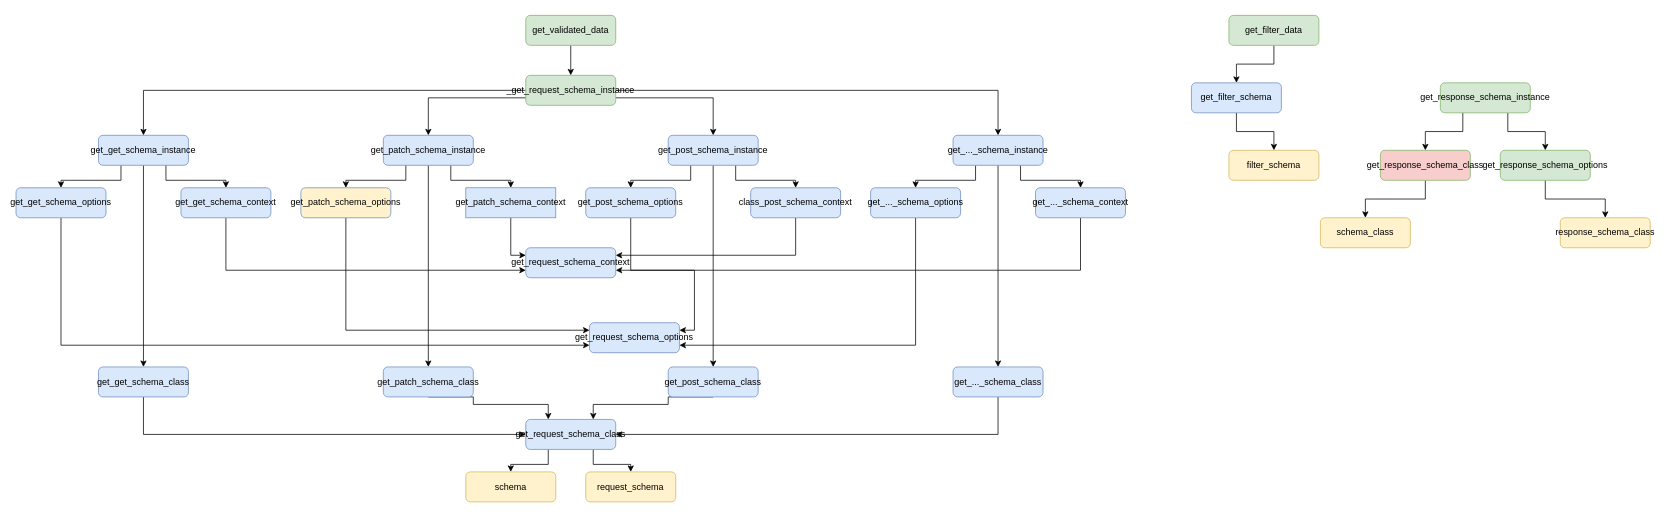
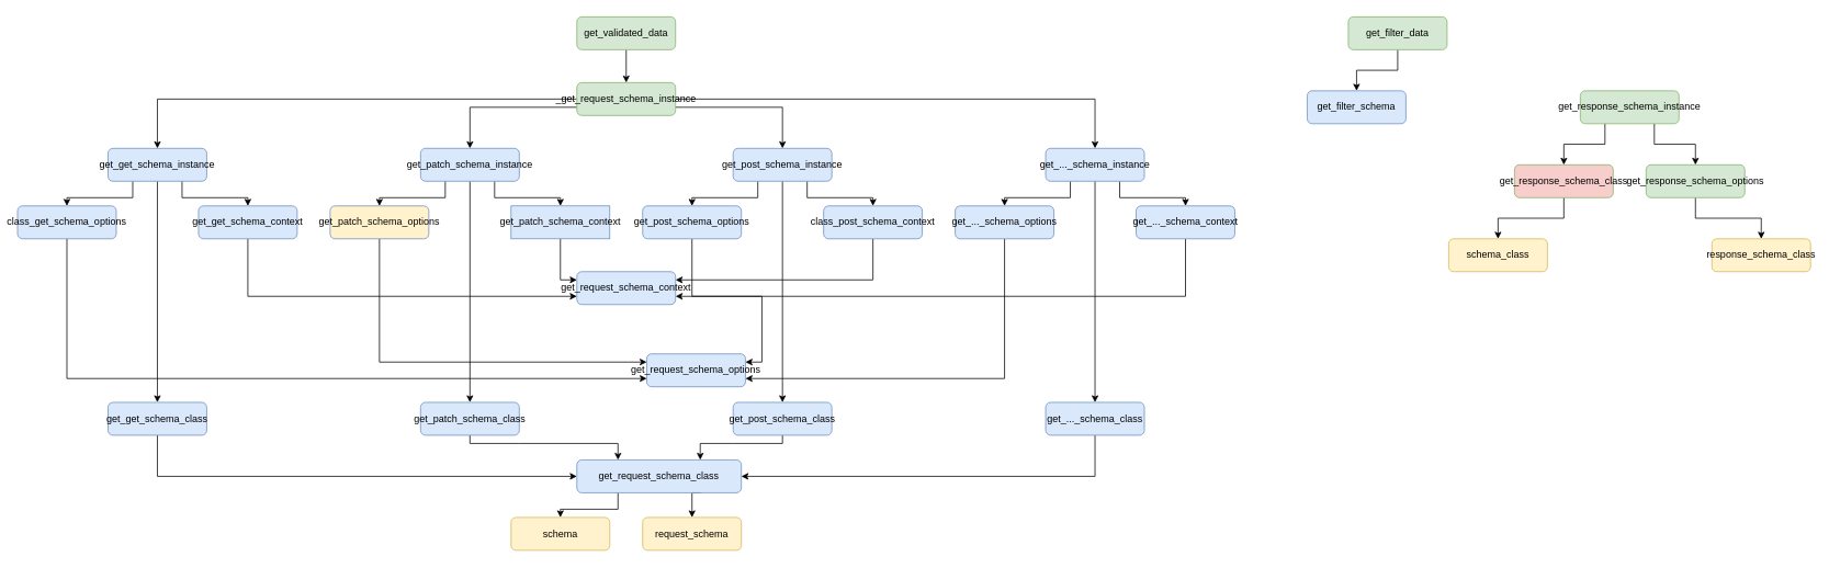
  <mxCell id="0" />
  <mxCell id="1" parent="0" />
  <mxCell id="2" value="request_schema" style="rounded=1;whiteSpace=wrap;html=1;fillColor=#fff2cc;strokeColor=#d6b656;" vertex="1" parent="1"><mxGeometry x="780" y="629" width="120" height="40" as="geometry" /></mxCell>
  <mxCell id="3" style="edgeStyle=orthogonalEdgeStyle;rounded=0;orthogonalLoop=1;jettySize=auto;html=1;exitX=0.25;exitY=1;exitDx=0;exitDy=0;entryX=0.5;entryY=0;entryDx=0;entryDy=0;" edge="1" parent="1" source="5" target="13"><mxGeometry relative="1" as="geometry" /></mxCell>
  <mxCell id="4" style="edgeStyle=orthogonalEdgeStyle;rounded=0;orthogonalLoop=1;jettySize=auto;html=1;exitX=0.75;exitY=1;exitDx=0;exitDy=0;entryX=0.5;entryY=0;entryDx=0;entryDy=0;" edge="1" parent="1" source="5" target="2"><mxGeometry relative="1" as="geometry" /></mxCell>
- <mxCell id="5" value="get_request_schema_class" style="rounded=1;whiteSpace=wrap;html=1;fillColor=#dae8fc;strokeColor=#6c8ebf;" vertex="1" parent="1"><mxGeometry x="700" y="559" width="120" height="40" as="geometry" /></mxCell>
+ <mxCell id="5" value="get_request_schema_class" style="rounded=1;whiteSpace=wrap;html=1;fillColor=#dae8fc;strokeColor=#6c8ebf;" vertex="1" parent="1"><mxGeometry x="700" y="559" width="200" height="40" as="geometry" /></mxCell>
  <mxCell id="6" style="edgeStyle=orthogonalEdgeStyle;rounded=0;orthogonalLoop=1;jettySize=auto;html=1;exitX=0.5;exitY=1;exitDx=0;exitDy=0;entryX=0.5;entryY=0;entryDx=0;entryDy=0;" edge="1" parent="1" source="7" target="12"><mxGeometry relative="1" as="geometry" /></mxCell>
  <mxCell id="7" value="get_validated_data" style="rounded=1;whiteSpace=wrap;html=1;fillColor=#d5e8d4;strokeColor=#82b366;" vertex="1" parent="1"><mxGeometry x="700" y="20" width="120" height="40" as="geometry" /></mxCell>
  <mxCell id="8" style="edgeStyle=orthogonalEdgeStyle;rounded=0;orthogonalLoop=1;jettySize=auto;html=1;exitX=0;exitY=0.75;exitDx=0;exitDy=0;entryX=0.5;entryY=0;entryDx=0;entryDy=0;" edge="1" parent="1" source="12" target="21"><mxGeometry relative="1" as="geometry"><mxPoint x="670" y="140" as="sourcePoint" /></mxGeometry></mxCell>
  <mxCell id="9" style="edgeStyle=orthogonalEdgeStyle;rounded=0;orthogonalLoop=1;jettySize=auto;html=1;exitX=0;exitY=0.5;exitDx=0;exitDy=0;entryX=0.5;entryY=0;entryDx=0;entryDy=0;" edge="1" parent="1" source="12" target="17"><mxGeometry relative="1" as="geometry" /></mxCell>
  <mxCell id="10" style="edgeStyle=orthogonalEdgeStyle;rounded=0;orthogonalLoop=1;jettySize=auto;html=1;exitX=1;exitY=0.5;exitDx=0;exitDy=0;entryX=0.5;entryY=0;entryDx=0;entryDy=0;" edge="1" parent="1" source="12" target="29"><mxGeometry relative="1" as="geometry" /></mxCell>
  <mxCell id="11" style="edgeStyle=orthogonalEdgeStyle;rounded=0;orthogonalLoop=1;jettySize=auto;html=1;exitX=1;exitY=0.75;exitDx=0;exitDy=0;entryX=0.5;entryY=0;entryDx=0;entryDy=0;" edge="1" parent="1" source="12" target="25"><mxGeometry relative="1" as="geometry" /></mxCell>
  <mxCell id="12" value="_get_request_schema_instance" style="rounded=1;whiteSpace=wrap;html=1;fillColor=#d5e8d4;strokeColor=#82b366;" vertex="1" parent="1"><mxGeometry x="700" y="100" width="120" height="40" as="geometry" /></mxCell>
  <mxCell id="13" value="schema" style="rounded=1;whiteSpace=wrap;html=1;fillColor=#fff2cc;strokeColor=#d6b656;" vertex="1" parent="1"><mxGeometry x="620" y="629" width="120" height="40" as="geometry" /></mxCell>
  <mxCell id="14" style="edgeStyle=orthogonalEdgeStyle;rounded=0;orthogonalLoop=1;jettySize=auto;html=1;exitX=0.5;exitY=1;exitDx=0;exitDy=0;entryX=0.5;entryY=0;entryDx=0;entryDy=0;" edge="1" parent="1" source="17" target="31"><mxGeometry relative="1" as="geometry"><mxPoint x="400" y="280" as="targetPoint" /></mxGeometry></mxCell>
  <mxCell id="15" style="edgeStyle=orthogonalEdgeStyle;rounded=0;orthogonalLoop=1;jettySize=auto;html=1;exitX=0.25;exitY=1;exitDx=0;exitDy=0;entryX=0.5;entryY=0;entryDx=0;entryDy=0;" edge="1" parent="1" source="17" target="47"><mxGeometry relative="1" as="geometry"><Array as="points"><mxPoint y="240" x="160" /><mxPoint x="80" y="240" /></Array></mxGeometry></mxCell>
  <mxCell id="16" style="edgeStyle=orthogonalEdgeStyle;rounded=0;orthogonalLoop=1;jettySize=auto;html=1;exitX=0.75;exitY=1;exitDx=0;exitDy=0;entryX=0.5;entryY=0;entryDx=0;entryDy=0;" edge="1" parent="1" source="17" target="39"><mxGeometry relative="1" as="geometry"><Array as="points"><mxPoint x="220" y="240" /><mxPoint x="300" y="240" /></Array></mxGeometry></mxCell>
  <mxCell id="17" value="get_get_schema_instance" style="rounded=1;whiteSpace=wrap;html=1;fillColor=#dae8fc;strokeColor=#6c8ebf;" vertex="1" parent="1"><mxGeometry x="130" y="180" width="120" height="40" as="geometry" /></mxCell>
  <mxCell id="18" style="edgeStyle=orthogonalEdgeStyle;rounded=0;orthogonalLoop=1;jettySize=auto;html=1;exitX=0.5;exitY=1;exitDx=0;exitDy=0;entryX=0.5;entryY=0;entryDx=0;entryDy=0;" edge="1" parent="1" source="21" target="33"><mxGeometry relative="1" as="geometry"><mxPoint x="600" y="270" as="targetPoint" /></mxGeometry></mxCell>
  <mxCell id="19" style="edgeStyle=orthogonalEdgeStyle;rounded=0;orthogonalLoop=1;jettySize=auto;html=1;exitX=0.75;exitY=1;exitDx=0;exitDy=0;entryX=0.5;entryY=0;entryDx=0;entryDy=0;" edge="1" parent="1" source="21" target="41"><mxGeometry relative="1" as="geometry"><Array as="points"><mxPoint x="600" y="240" /><mxPoint x="680" y="240" /></Array></mxGeometry></mxCell>
  <mxCell id="20" style="edgeStyle=orthogonalEdgeStyle;rounded=0;orthogonalLoop=1;jettySize=auto;html=1;exitX=0.25;exitY=1;exitDx=0;exitDy=0;entryX=0.5;entryY=0;entryDx=0;entryDy=0;" edge="1" parent="1" source="21" target="49"><mxGeometry relative="1" as="geometry"><Array as="points"><mxPoint x="540" y="240" /><mxPoint x="460" y="240" /></Array></mxGeometry></mxCell>
  <mxCell id="21" value="get_patch_schema_instance" style="rounded=1;whiteSpace=wrap;html=1;fillColor=#dae8fc;strokeColor=#6c8ebf;" vertex="1" parent="1"><mxGeometry x="510" y="180" width="120" height="40" as="geometry" /></mxCell>
  <mxCell id="22" style="edgeStyle=orthogonalEdgeStyle;rounded=0;orthogonalLoop=1;jettySize=auto;html=1;exitX=0.5;exitY=1;exitDx=0;exitDy=0;entryX=0.5;entryY=0;entryDx=0;entryDy=0;" edge="1" parent="1" source="25" target="35"><mxGeometry relative="1" as="geometry"><mxPoint x="920" y="270" as="targetPoint" /></mxGeometry></mxCell>
  <mxCell id="23" style="edgeStyle=orthogonalEdgeStyle;rounded=0;orthogonalLoop=1;jettySize=auto;html=1;exitX=0.75;exitY=1;exitDx=0;exitDy=0;entryX=0.5;entryY=0;entryDx=0;entryDy=0;" edge="1" parent="1" source="25" target="43"><mxGeometry relative="1" as="geometry"><Array as="points"><mxPoint x="980" y="240" /><mxPoint x="1060" y="240" /></Array></mxGeometry></mxCell>
  <mxCell id="24" style="edgeStyle=orthogonalEdgeStyle;rounded=0;orthogonalLoop=1;jettySize=auto;html=1;exitX=0.25;exitY=1;exitDx=0;exitDy=0;" edge="1" parent="1" source="25" target="51"><mxGeometry relative="1" as="geometry"><Array as="points"><mxPoint x="920" y="240" /><mxPoint x="840" y="240" /></Array></mxGeometry></mxCell>
  <mxCell id="25" value="get_post_schema_instance" style="rounded=1;whiteSpace=wrap;html=1;fillColor=#dae8fc;strokeColor=#6c8ebf;" vertex="1" parent="1"><mxGeometry x="890" y="180" width="120" height="40" as="geometry" /></mxCell>
  <mxCell id="26" style="edgeStyle=orthogonalEdgeStyle;rounded=0;orthogonalLoop=1;jettySize=auto;html=1;exitX=0.5;exitY=1;exitDx=0;exitDy=0;entryX=0.5;entryY=0;entryDx=0;entryDy=0;" edge="1" parent="1" source="29" target="37"><mxGeometry relative="1" as="geometry"><mxPoint x="1140" y="280" as="targetPoint" /></mxGeometry></mxCell>
  <mxCell id="27" style="edgeStyle=orthogonalEdgeStyle;rounded=0;orthogonalLoop=1;jettySize=auto;html=1;exitX=0.75;exitY=1;exitDx=0;exitDy=0;entryX=0.5;entryY=0;entryDx=0;entryDy=0;" edge="1" parent="1" source="29" target="45"><mxGeometry relative="1" as="geometry"><Array as="points"><mxPoint x="1360" y="240" /><mxPoint x="1440" y="240" /></Array></mxGeometry></mxCell>
  <mxCell id="28" style="edgeStyle=orthogonalEdgeStyle;rounded=0;orthogonalLoop=1;jettySize=auto;html=1;exitX=0.25;exitY=1;exitDx=0;exitDy=0;entryX=0.5;entryY=0;entryDx=0;entryDy=0;" edge="1" parent="1" source="29" target="53"><mxGeometry relative="1" as="geometry"><Array as="points"><mxPoint x="1300" y="240" /><mxPoint x="1220" y="240" /></Array></mxGeometry></mxCell>
  <mxCell id="29" value="get_..._schema_instance" style="rounded=1;whiteSpace=wrap;html=1;fillColor=#dae8fc;strokeColor=#6c8ebf;" vertex="1" parent="1"><mxGeometry x="1270" y="180" width="120" height="40" as="geometry" /></mxCell>
  <mxCell id="30" style="edgeStyle=orthogonalEdgeStyle;rounded=0;orthogonalLoop=1;jettySize=auto;html=1;exitX=0.5;exitY=1;exitDx=0;exitDy=0;entryX=0;entryY=0.5;entryDx=0;entryDy=0;" edge="1" parent="1" source="31" target="5"><mxGeometry relative="1" as="geometry" /></mxCell>
  <mxCell id="31" value="get_get_schema_class" style="rounded=1;whiteSpace=wrap;html=1;fillColor=#dae8fc;strokeColor=#6c8ebf;" vertex="1" parent="1"><mxGeometry x="130" y="489" width="120" height="40" as="geometry" /></mxCell>
  <mxCell id="32" style="edgeStyle=orthogonalEdgeStyle;rounded=0;orthogonalLoop=1;jettySize=auto;html=1;exitX=0.5;exitY=1;exitDx=0;exitDy=0;entryX=0.25;entryY=0;entryDx=0;entryDy=0;" edge="1" parent="1" source="33" target="5"><mxGeometry relative="1" as="geometry"><Array as="points"><mxPoint x="630" y="539" /><mxPoint x="730" y="539" /></Array></mxGeometry></mxCell>
  <mxCell id="33" value="get_patch_schema_class" style="rounded=1;whiteSpace=wrap;html=1;fillColor=#dae8fc;strokeColor=#6c8ebf;" vertex="1" parent="1"><mxGeometry x="510" y="489" width="120" height="40" as="geometry" /></mxCell>
  <mxCell id="34" style="edgeStyle=orthogonalEdgeStyle;rounded=0;orthogonalLoop=1;jettySize=auto;html=1;exitX=0.5;exitY=1;exitDx=0;exitDy=0;entryX=0.75;entryY=0;entryDx=0;entryDy=0;" edge="1" parent="1" source="35" target="5"><mxGeometry relative="1" as="geometry"><Array as="points"><mxPoint x="890" y="539" /><mxPoint x="790" y="539" /></Array></mxGeometry></mxCell>
  <mxCell id="35" value="get_post_schema_class" style="rounded=1;whiteSpace=wrap;html=1;fillColor=#dae8fc;strokeColor=#6c8ebf;" vertex="1" parent="1"><mxGeometry x="890" y="489" width="120" height="40" as="geometry" /></mxCell>
  <mxCell id="36" style="edgeStyle=orthogonalEdgeStyle;rounded=0;orthogonalLoop=1;jettySize=auto;html=1;exitX=0.5;exitY=1;exitDx=0;exitDy=0;entryX=1;entryY=0.5;entryDx=0;entryDy=0;" edge="1" parent="1" source="37" target="5"><mxGeometry relative="1" as="geometry" /></mxCell>
  <mxCell id="37" value="get_..._schema_class" style="rounded=1;whiteSpace=wrap;html=1;fillColor=#dae8fc;strokeColor=#6c8ebf;" vertex="1" parent="1"><mxGeometry x="1270" y="489" width="120" height="40" as="geometry" /></mxCell>
  <mxCell id="38" style="edgeStyle=orthogonalEdgeStyle;rounded=0;orthogonalLoop=1;jettySize=auto;html=1;exitX=0.5;exitY=1;exitDx=0;exitDy=0;entryX=0;entryY=0.75;entryDx=0;entryDy=0;" edge="1" parent="1" source="39" target="55"><mxGeometry relative="1" as="geometry" /></mxCell>
  <mxCell id="39" value="get_get_schema_context" style="rounded=1;whiteSpace=wrap;html=1;fillColor=#dae8fc;strokeColor=#6c8ebf;" vertex="1" parent="1"><mxGeometry x="240" y="250" width="120" height="40" as="geometry" /></mxCell>
  <mxCell id="40" style="edgeStyle=orthogonalEdgeStyle;rounded=0;orthogonalLoop=1;jettySize=auto;html=1;exitX=0.5;exitY=1;exitDx=0;exitDy=0;entryX=0;entryY=0.25;entryDx=0;entryDy=0;" edge="1" parent="1" source="41" target="55"><mxGeometry relative="1" as="geometry" /></mxCell>
  <mxCell id="41" value="get_patch_schema_context" style="whiteSpace=wrap;html=1;fillColor=#dae8fc;strokeColor=#6c8ebf;rounded=0;" vertex="1" parent="1"><mxGeometry x="620" y="250" width="120" height="40" as="geometry" /></mxCell>
  <mxCell id="42" style="edgeStyle=orthogonalEdgeStyle;rounded=0;orthogonalLoop=1;jettySize=auto;html=1;exitX=0.5;exitY=1;exitDx=0;exitDy=0;entryX=1;entryY=0.25;entryDx=0;entryDy=0;" edge="1" parent="1" source="43" target="55"><mxGeometry relative="1" as="geometry" /></mxCell>
  <mxCell id="43" value="class_post_schema_context" style="rounded=1;whiteSpace=wrap;html=1;fillColor=#dae8fc;strokeColor=#6c8ebf;" vertex="1" parent="1"><mxGeometry x="1000" y="250" width="120" height="40" as="geometry" /></mxCell>
  <mxCell id="44" style="edgeStyle=orthogonalEdgeStyle;rounded=0;orthogonalLoop=1;jettySize=auto;html=1;exitX=0.5;exitY=1;exitDx=0;exitDy=0;entryX=1;entryY=0.75;entryDx=0;entryDy=0;" edge="1" parent="1" source="45" target="55"><mxGeometry relative="1" as="geometry" /></mxCell>
  <mxCell id="45" value="get_..._schema_context" style="rounded=1;whiteSpace=wrap;html=1;fillColor=#dae8fc;strokeColor=#6c8ebf;" vertex="1" parent="1"><mxGeometry x="1380" y="250" width="120" height="40" as="geometry" /></mxCell>
  <mxCell id="46" style="edgeStyle=orthogonalEdgeStyle;rounded=0;orthogonalLoop=1;jettySize=auto;html=1;exitX=0.5;exitY=1;exitDx=0;exitDy=0;entryX=0;entryY=0.75;entryDx=0;entryDy=0;" edge="1" parent="1" source="47" target="54"><mxGeometry relative="1" as="geometry" /></mxCell>
- <mxCell id="47" value="get_get_schema_options" style="rounded=1;whiteSpace=wrap;html=1;fillColor=#dae8fc;strokeColor=#6c8ebf;" vertex="1" parent="1"><mxGeometry x="20" y="250" width="120" height="40" as="geometry" /></mxCell>
+ <mxCell id="47" value="class_get_schema_options" style="rounded=1;whiteSpace=wrap;html=1;fillColor=#dae8fc;strokeColor=#6c8ebf;" vertex="1" parent="1"><mxGeometry x="20" y="250" width="120" height="40" as="geometry" /></mxCell>
  <mxCell id="48" style="edgeStyle=orthogonalEdgeStyle;rounded=0;orthogonalLoop=1;jettySize=auto;html=1;exitX=0.5;exitY=1;exitDx=0;exitDy=0;entryX=0;entryY=0.25;entryDx=0;entryDy=0;" edge="1" parent="1" source="49" target="54"><mxGeometry relative="1" as="geometry" /></mxCell>
  <mxCell id="49" value="get_patch_schema_options" style="rounded=1;whiteSpace=wrap;html=1;fillColor=#fff2cc;strokeColor=#6c8ebf;" vertex="1" parent="1"><mxGeometry x="400" y="250" width="120" height="40" as="geometry" /></mxCell>
  <mxCell id="50" style="edgeStyle=orthogonalEdgeStyle;rounded=0;orthogonalLoop=1;jettySize=auto;html=1;exitX=0.5;exitY=1;exitDx=0;exitDy=0;entryX=1;entryY=0.25;entryDx=0;entryDy=0;" edge="1" parent="1" source="51" target="54"><mxGeometry relative="1" as="geometry" /></mxCell>
  <mxCell id="51" value="get_post_schema_options" style="rounded=1;whiteSpace=wrap;html=1;fillColor=#dae8fc;strokeColor=#6c8ebf;" vertex="1" parent="1"><mxGeometry x="780" y="250" width="120" height="40" as="geometry" /></mxCell>
  <mxCell id="52" style="edgeStyle=orthogonalEdgeStyle;rounded=0;orthogonalLoop=1;jettySize=auto;html=1;exitX=0.5;exitY=1;exitDx=0;exitDy=0;entryX=1;entryY=0.75;entryDx=0;entryDy=0;" edge="1" parent="1" source="53" target="54"><mxGeometry relative="1" as="geometry" /></mxCell>
  <mxCell id="53" value="get_..._schema_options" style="rounded=1;whiteSpace=wrap;html=1;fillColor=#dae8fc;strokeColor=#6c8ebf;" vertex="1" parent="1"><mxGeometry x="1160" y="250" width="120" height="40" as="geometry" /></mxCell>
  <mxCell id="54" value="get_request_schema_options" style="rounded=1;whiteSpace=wrap;html=1;fillColor=#dae8fc;strokeColor=#6c8ebf;" vertex="1" parent="1"><mxGeometry x="785" y="430" width="120" height="40" as="geometry" /></mxCell>
  <mxCell id="55" value="get_request_schema_context" style="rounded=1;whiteSpace=wrap;html=1;fillColor=#dae8fc;strokeColor=#6c8ebf;" vertex="1" parent="1"><mxGeometry x="700" y="330" width="120" height="40" as="geometry" /></mxCell>
  <mxCell id="56" style="edgeStyle=orthogonalEdgeStyle;rounded=0;orthogonalLoop=1;jettySize=auto;html=1;exitX=0.5;exitY=1;exitDx=0;exitDy=0;entryX=0.5;entryY=0;entryDx=0;entryDy=0;" edge="1" parent="1" source="57" target="59"><mxGeometry relative="1" as="geometry" /></mxCell>
  <mxCell id="57" value="get_filter_data" style="rounded=1;whiteSpace=wrap;html=1;fillColor=#d5e8d4;strokeColor=#82b366;" vertex="1" parent="1"><mxGeometry x="1638" y="20" width="120" height="40" as="geometry" /></mxCell>
- <mxCell id="58" style="edgeStyle=orthogonalEdgeStyle;rounded=0;orthogonalLoop=1;jettySize=auto;html=1;exitX=0.5;exitY=1;exitDx=0;exitDy=0;entryX=0.5;entryY=0;entryDx=0;entryDy=0;" edge="1" parent="1" source="59" target="60"><mxGeometry relative="1" as="geometry" /></mxCell>
  <mxCell id="59" value="get_filter_schema" style="rounded=1;whiteSpace=wrap;html=1;fillColor=#dae8fc;strokeColor=#6c8ebf;" vertex="1" parent="1"><mxGeometry x="1588" y="110" width="120" height="40" as="geometry" /></mxCell>
- <mxCell id="60" value="filter_schema" style="rounded=1;whiteSpace=wrap;html=1;fillColor=#fff2cc;strokeColor=#d6b656;" vertex="1" parent="1"><mxGeometry x="1638" y="200" width="120" height="40" as="geometry" /></mxCell>
  <mxCell id="61" style="edgeStyle=orthogonalEdgeStyle;rounded=0;orthogonalLoop=1;jettySize=auto;html=1;exitX=0.25;exitY=1;exitDx=0;exitDy=0;entryX=0.5;entryY=0;entryDx=0;entryDy=0;" edge="1" parent="1" source="63" target="65"><mxGeometry relative="1" as="geometry" /></mxCell>
  <mxCell id="62" style="edgeStyle=orthogonalEdgeStyle;rounded=0;orthogonalLoop=1;jettySize=auto;html=1;exitX=0.75;exitY=1;exitDx=0;exitDy=0;entryX=0.5;entryY=0;entryDx=0;entryDy=0;" edge="1" parent="1" source="63" target="67"><mxGeometry relative="1" as="geometry" /></mxCell>
  <mxCell id="63" value="get_response_schema_instance" style="rounded=1;whiteSpace=wrap;html=1;fillColor=#d5e8d4;strokeColor=#82b366;" vertex="1" parent="1"><mxGeometry x="1920" y="110" width="120" height="40" as="geometry" /></mxCell>
  <mxCell id="64" style="edgeStyle=orthogonalEdgeStyle;rounded=0;orthogonalLoop=1;jettySize=auto;html=1;exitX=0.5;exitY=1;exitDx=0;exitDy=0;" edge="1" parent="1" source="65" target="68"><mxGeometry relative="1" as="geometry" /></mxCell>
  <mxCell id="65" value="get_response_schema_class" style="rounded=1;whiteSpace=wrap;html=1;fillColor=#f8cecc;strokeColor=#82b366;" vertex="1" parent="1"><mxGeometry x="1840" y="200" width="120" height="40" as="geometry" /></mxCell>
  <mxCell id="66" style="edgeStyle=orthogonalEdgeStyle;rounded=0;orthogonalLoop=1;jettySize=auto;html=1;exitX=0.5;exitY=1;exitDx=0;exitDy=0;entryX=0.5;entryY=0;entryDx=0;entryDy=0;" edge="1" parent="1" source="67" target="69"><mxGeometry relative="1" as="geometry" /></mxCell>
  <mxCell id="67" value="get_response_schema_options" style="rounded=1;whiteSpace=wrap;html=1;fillColor=#d5e8d4;strokeColor=#82b366;" vertex="1" parent="1"><mxGeometry x="2000" y="200" width="120" height="40" as="geometry" /></mxCell>
  <mxCell id="68" value="schema_class" style="rounded=1;whiteSpace=wrap;html=1;fillColor=#fff2cc;strokeColor=#d6b656;" vertex="1" parent="1"><mxGeometry x="1760" y="290" width="120" height="40" as="geometry" /></mxCell>
  <mxCell id="69" value="response_schema_class" style="rounded=1;whiteSpace=wrap;html=1;fillColor=#fff2cc;strokeColor=#d6b656;" vertex="1" parent="1"><mxGeometry x="2080" y="290" width="120" height="40" as="geometry" /></mxCell>
